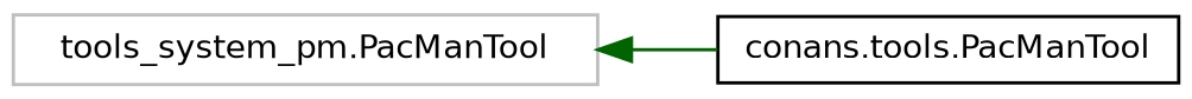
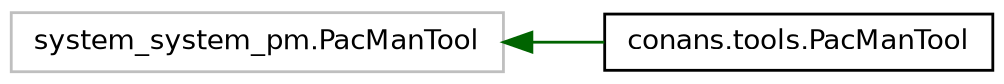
  digraph {
    rankdir=LR
    node [fillcolor=white fontname=Helvetica fontsize=10 shape=record style=filled]
-   n1 [color=grey75 height=0.2 label="tools_system_pm.PacManTool" width=0.4]
+   n1 [color=grey75 height=0.2 label="system_system_pm.PacManTool" width=0.4]
    n2 [color=black height=0.2 label="conans.tools.PacManTool" width=0.4]
    n1 -> n2 [color=darkgreen dir=back fontname=Helvetica fontsize=10 labelfontname=Helvetica labelfontsize=10 style=solid]
  }
